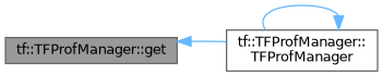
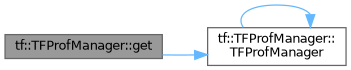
  digraph {
    rankdir=LR
    node [fontname=Helvetica fontsize=10 shape=box style=filled]
    edge [color=steelblue1 fontname=Helvetica fontsize=10 labelfontname=Helvetica labelfontsize=10 style=solid]
    n1 [color=gray40 fillcolor=grey60 fontcolor=black height=0.2 label="tf::TFProfManager::get" width=0.4]
    n2 [color=grey40 fillcolor=white height=0.2 label="tf::TFProfManager::\lTFProfManager" width=0.4]
-   n2 -> n1
+   n1 -> n2
    n2 -> n2
  }
